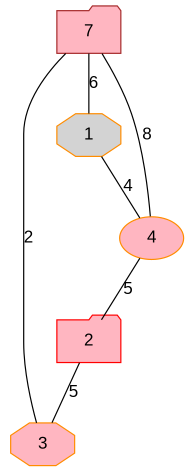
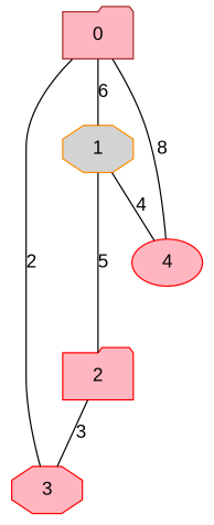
  graph {
    fontname="Liberation Sans"
    node [color=darkorange fillcolor=lightpink fontname="Liberation Sans" shape=folder style=filled weight=1]
    edge [fontname="Liberation Sans"]
-   0 [color=brown label=7]
+   0 [color=brown]
    1 [fillcolor=lightgrey shape=octagon]
-   3 [shape=octagon]
-   4 [shape=ellipse weight=4]
+   3 [color=red shape=octagon]
+   4 [color=red shape=ellipse weight=4]
    2 [color=red]
    0 -- 1 [label=6]
    0 -- 3 [label=2]
    0 -- 4 [label=8]
    1 -- 4 [label=4]
-   4 -- 2 [label=5]
-   2 -- 3 [label=5]
+   1 -- 2 [label=5]
+   2 -- 3 [label=3]
  }
